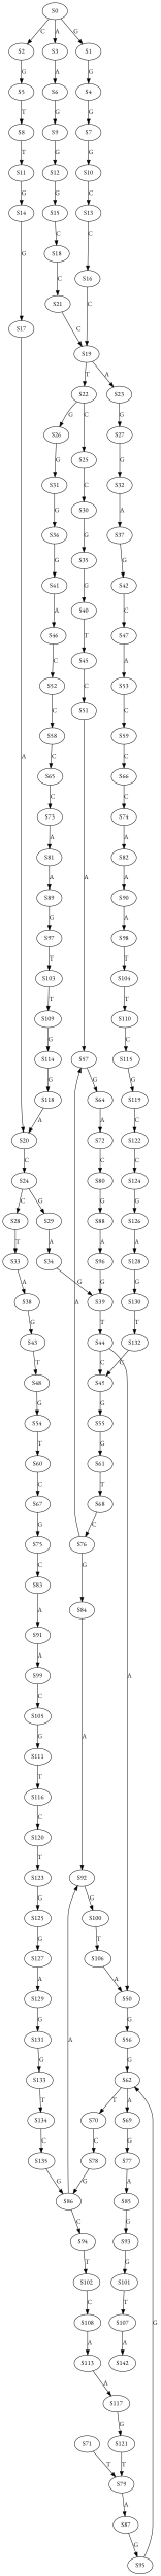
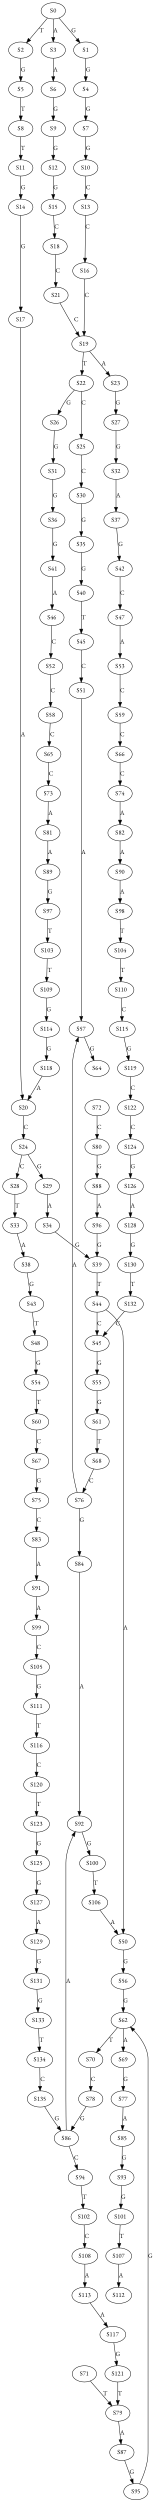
  strict digraph {
    fontname="EB Garamond"
    node [fontname="EB Garamond"]
    edge [fontname="EB Garamond"]
    S0
    S1
    S2
    S3
    S4
    S5
    S6
    S7
    S8
    S9
    S10
    S11
    S12
    S13
    S14
    S15
    S16
    S17
    S18
    S19
    S20
    S21
    S22
    S23
    S24
    S25
    S26
    S27
    S28
    S29
    S30
    S31
    S32
    S33
    S34
    S35
    S36
    S37
    S38
    S39
    S40
    S41
    S42
    S43
    S44
    S45
    S46
    S47
    S48
    S49
    S50
    S51
    S52
    S53
    S54
    S55
    S56
    S57
    S58
    S59
    S60
    S61
    S62
    S64
    S65
    S66
    S67
    S68
    S69
    S70
    S72
    S73
    S74
    S75
    S76
    S77
    S78
    S71
    S79
    S80
    S81
    S82
    S83
    S84
    S85
    S86
    S87
    S88
    S89
    S90
    S91
    S92
    S93
    S94
    S95
    S96
    S97
    S98
    S99
    S100
    S101
    S102
    S103
    S104
    S105
    S106
    S107
    S108
    S109
    S110
    S111
-   S112 [label=S142]
+   S112
    S113
    S114
    S115
    S116
    S117
    S118
    S119
    S120
    S121
    S122
    S123
    S124
    S125
    S126
    S127
    S128
    S129
    S130
    S131
    S132
    S133
    S134
    S135
    S0 -> S1 [label=G]
-   S0 -> S2 [label=C]
+   S0 -> S2 [label=T]
    S0 -> S3 [label=A]
    S1 -> S4 [label=G]
    S2 -> S5 [label=G]
    S3 -> S6 [label=A]
    S4 -> S7 [label=G]
    S5 -> S8 [label=T]
    S6 -> S9 [label=G]
    S7 -> S10 [label=G]
    S8 -> S11 [label=T]
    S9 -> S12 [label=G]
    S10 -> S13 [label=C]
    S11 -> S14 [label=G]
    S12 -> S15 [label=G]
    S13 -> S16 [label=C]
    S14 -> S17 [label=G]
    S15 -> S18 [label=C]
    S16 -> S19 [label=C]
    S17 -> S20 [label=A]
    S18 -> S21 [label=C]
    S19 -> S22 [label=T]
    S19 -> S23 [label=A]
    S20 -> S24 [label=C]
    S21 -> S19 [label=C]
    S22 -> S25 [label=C]
    S22 -> S26 [label=G]
    S23 -> S27 [label=G]
    S24 -> S28 [label=C]
    S24 -> S29 [label=G]
    S25 -> S30 [label=C]
    S26 -> S31 [label=G]
    S27 -> S32 [label=G]
    S28 -> S33 [label=T]
    S29 -> S34 [label=A]
    S30 -> S35 [label=G]
    S31 -> S36 [label=G]
    S32 -> S37 [label=A]
    S33 -> S38 [label=A]
    S34 -> S39 [label=G]
    S35 -> S40 [label=G]
    S36 -> S41 [label=G]
    S37 -> S42 [label=G]
    S38 -> S43 [label=G]
    S39 -> S44 [label=T]
    S40 -> S45 [label=T]
    S41 -> S46 [label=A]
    S42 -> S47 [label=C]
    S43 -> S48 [label=T]
    S44 -> S49 [label=C]
    S44 -> S50 [label=A]
    S45 -> S51 [label=C]
    S46 -> S52 [label=C]
    S47 -> S53 [label=A]
    S48 -> S54 [label=G]
    S49 -> S55 [label=G]
    S50 -> S56 [label=G]
    S51 -> S57 [label=A]
    S52 -> S58 [label=C]
    S53 -> S59 [label=C]
    S54 -> S60 [label=T]
    S55 -> S61 [label=G]
    S56 -> S62 [label=G]
    S57 -> S64 [label=G]
    S58 -> S65 [label=C]
    S59 -> S66 [label=C]
    S60 -> S67 [label=C]
    S61 -> S68 [label=T]
    S62 -> S69 [label=A]
    S62 -> S70 [label=T]
-   S64 -> S72 [label=A]
    S65 -> S73 [label=C]
    S66 -> S74 [label=C]
    S67 -> S75 [label=G]
    S68 -> S76 [label=C]
    S69 -> S77 [label=G]
    S70 -> S78 [label=C]
    S72 -> S80 [label=C]
    S73 -> S81 [label=A]
    S74 -> S82 [label=A]
    S75 -> S83 [label=C]
    S76 -> S57 [label=A]
    S76 -> S84 [label=G]
    S77 -> S85 [label=A]
    S78 -> S86 [label=G]
    S71 -> S79 [label=T]
    S79 -> S87 [label=A]
    S80 -> S88 [label=G]
    S81 -> S89 [label=A]
    S82 -> S90 [label=A]
    S83 -> S91 [label=A]
    S84 -> S92 [label=A]
    S85 -> S93 [label=G]
    S86 -> S92 [label=A]
    S86 -> S94 [label=C]
    S87 -> S95 [label=G]
    S88 -> S96 [label=A]
    S89 -> S97 [label=G]
    S90 -> S98 [label=A]
    S91 -> S99 [label=A]
    S92 -> S100 [label=G]
    S93 -> S101 [label=G]
    S94 -> S102 [label=T]
    S95 -> S62 [label=G]
    S96 -> S39 [label=G]
    S97 -> S103 [label=T]
    S98 -> S104 [label=T]
    S99 -> S105 [label=C]
    S100 -> S106 [label=T]
    S101 -> S107 [label=T]
    S102 -> S108 [label=C]
    S103 -> S109 [label=T]
    S104 -> S110 [label=T]
    S105 -> S111 [label=G]
    S106 -> S50 [label=A]
    S107 -> S112 [label=A]
    S108 -> S113 [label=A]
    S109 -> S114 [label=G]
    S110 -> S115 [label=C]
    S111 -> S116 [label=T]
    S113 -> S117 [label=A]
    S114 -> S118 [label=G]
    S115 -> S119 [label=G]
    S116 -> S120 [label=C]
    S117 -> S121 [label=G]
    S118 -> S20 [label=A]
    S119 -> S122 [label=C]
    S120 -> S123 [label=T]
    S121 -> S79 [label=T]
    S122 -> S124 [label=C]
    S123 -> S125 [label=G]
    S124 -> S126 [label=G]
    S125 -> S127 [label=G]
    S126 -> S128 [label=A]
    S127 -> S129 [label=A]
    S128 -> S130 [label=G]
    S129 -> S131 [label=G]
    S130 -> S132 [label=T]
    S131 -> S133 [label=G]
    S132 -> S49 [label=C]
    S133 -> S134 [label=T]
    S134 -> S135 [label=C]
    S135 -> S86 [label=G]
  }
